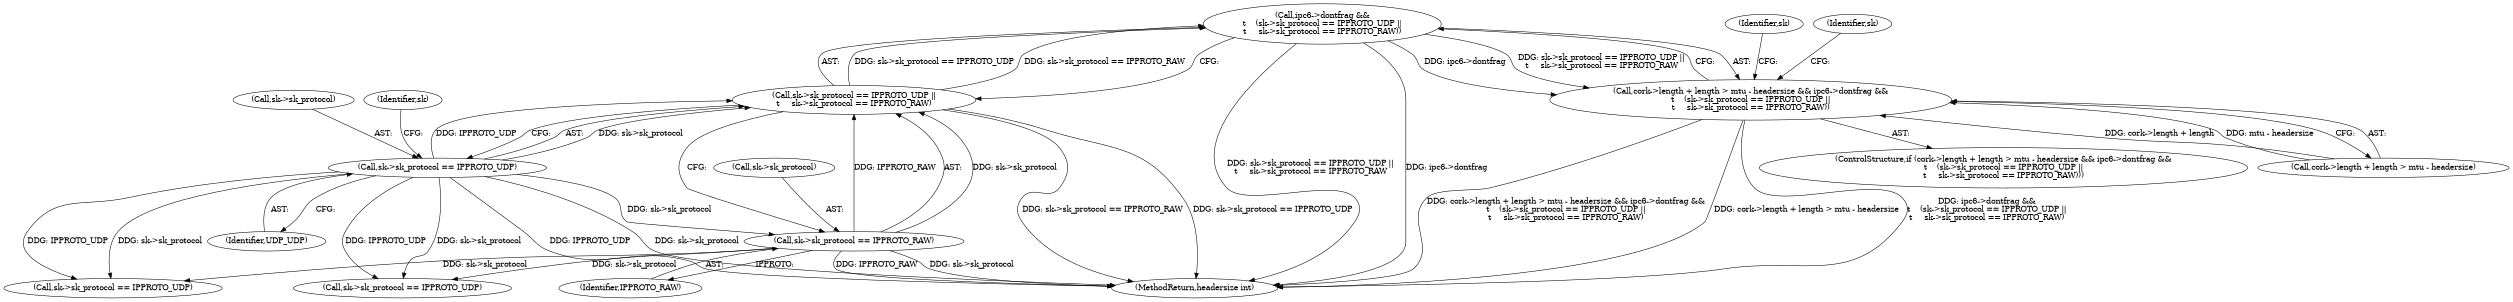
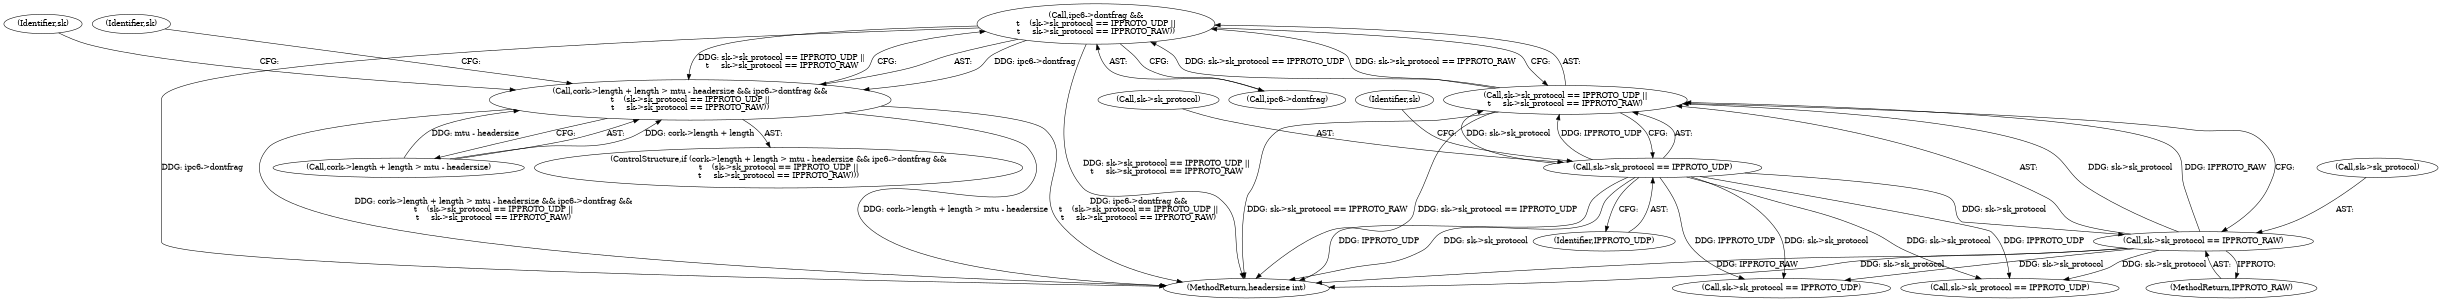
  digraph {
    n1 [label="(Call,ipc6->dontfrag &&\n\t    (sk->sk_protocol == IPPROTO_UDP ||\n\t     sk->sk_protocol == IPPROTO_RAW))"]
    n2 [label="(Call,sk->sk_protocol == IPPROTO_UDP ||\n\t     sk->sk_protocol == IPPROTO_RAW)"]
    n3 [label="(Call,cork->length + length > mtu - headersize && ipc6->dontfrag &&\n\t    (sk->sk_protocol == IPPROTO_UDP ||\n\t     sk->sk_protocol == IPPROTO_RAW))"]
    n4 [label="(MethodReturn,headersize int)"]
+   n5 [label="(Call,ipc6->dontfrag)"]
    n6 [label="(Call,sk->sk_protocol == IPPROTO_UDP)"]
    n7 [label="(Call,sk->sk_protocol == IPPROTO_RAW)"]
    n8 [label="(Call,cork->length + length > mtu - headersize)"]
    n9 [label="(ControlStructure,if (cork->length + length > mtu - headersize && ipc6->dontfrag &&\n\t    (sk->sk_protocol == IPPROTO_UDP ||\n\t     sk->sk_protocol == IPPROTO_RAW)))"]
    n10 [label="(Call,sk->sk_protocol == IPPROTO_UDP)"]
    n11 [label="(Call,sk->sk_protocol == IPPROTO_UDP)"]
-   n12 [label="(Identifier,UDP_UDP)"]
-   n13 [label="(Identifier,IPPROTO_RAW)"]
+   n12 [label="(Identifier,IPPROTO_UDP)"]
+   n13 [label="(MethodReturn,IPPROTO_RAW)"]
    n14 [label="(Call,sk->sk_protocol)"]
    n15 [label="(Call,sk->sk_protocol)"]
    n16 [label="(Identifier,sk)"]
    n17 [label="(Identifier,sk)"]
    n18 [label="(Identifier,sk)"]
    n1 -> n2 [label="CFG: "]
    n1 -> n3 [label="AST: "]
    n1 -> n3 [label="DDG: ipc6->dontfrag"]
    n1 -> n3 [label="DDG: sk->sk_protocol == IPPROTO_UDP ||\n\t     sk->sk_protocol == IPPROTO_RAW"]
    n1 -> n4 [label="DDG: ipc6->dontfrag"]
    n1 -> n4 [label="DDG: sk->sk_protocol == IPPROTO_UDP ||\n\t     sk->sk_protocol == IPPROTO_RAW"]
+   n1 -> n5 [label="CFG: "]
    n2 -> n1 [label="AST: "]
    n2 -> n1 [label="DDG: sk->sk_protocol == IPPROTO_UDP"]
    n2 -> n1 [label="DDG: sk->sk_protocol == IPPROTO_RAW"]
    n2 -> n4 [label="DDG: sk->sk_protocol == IPPROTO_RAW"]
    n2 -> n4 [label="DDG: sk->sk_protocol == IPPROTO_UDP"]
    n2 -> n6 [label="CFG: "]
    n2 -> n7 [label="CFG: "]
    n3 -> n1 [label="CFG: "]
    n3 -> n4 [label="DDG: ipc6->dontfrag &&\n\t    (sk->sk_protocol == IPPROTO_UDP ||\n\t     sk->sk_protocol == IPPROTO_RAW)"]
    n3 -> n4 [label="DDG: cork->length + length > mtu - headersize && ipc6->dontfrag &&\n\t    (sk->sk_protocol == IPPROTO_UDP ||\n\t     sk->sk_protocol == IPPROTO_RAW)"]
    n3 -> n4 [label="DDG: cork->length + length > mtu - headersize"]
    n3 -> n8 [label="CFG: "]
    n3 -> n9 [label="AST: "]
+   n5 -> n1 [label="AST: "]
    n6 -> n2 [label="AST: "]
    n6 -> n2 [label="DDG: sk->sk_protocol"]
    n6 -> n2 [label="DDG: IPPROTO_UDP"]
    n6 -> n4 [label="DDG: sk->sk_protocol"]
    n6 -> n4 [label="DDG: IPPROTO_UDP"]
    n6 -> n7 [label="DDG: sk->sk_protocol"]
    n6 -> n10 [label="DDG: sk->sk_protocol"]
    n6 -> n10 [label="DDG: IPPROTO_UDP"]
    n6 -> n11 [label="DDG: sk->sk_protocol"]
    n6 -> n11 [label="DDG: IPPROTO_UDP"]
    n6 -> n12 [label="CFG: "]
    n7 -> n2 [label="AST: "]
    n7 -> n2 [label="DDG: sk->sk_protocol"]
    n7 -> n2 [label="DDG: IPPROTO_RAW"]
    n7 -> n4 [label="DDG: IPPROTO_RAW"]
    n7 -> n4 [label="DDG: sk->sk_protocol"]
    n7 -> n10 [label="DDG: sk->sk_protocol"]
    n7 -> n11 [label="DDG: sk->sk_protocol"]
    n7 -> n13 [label="IPPROTO: "]
    n8 -> n3 [label="AST: "]
    n8 -> n3 [label="DDG: cork->length + length"]
    n8 -> n3 [label="DDG: mtu - headersize"]
    n12 -> n6 [label="AST: "]
    n13 -> n7 [label="AST: "]
    n14 -> n7 [label="AST: "]
    n15 -> n6 [label="AST: "]
    n16 -> n3 [label="CFG: "]
    n17 -> n6 [label="CFG: "]
    n18 -> n3 [label="CFG: "]
  }
